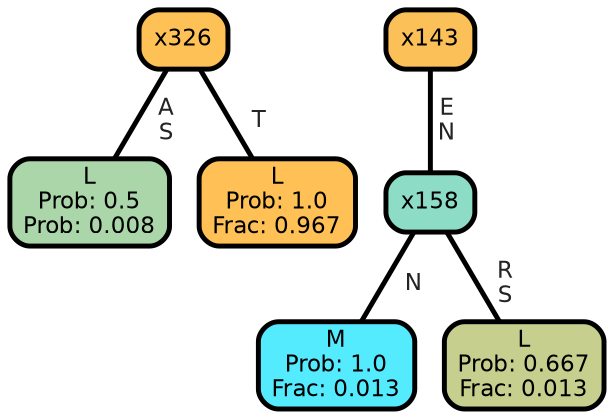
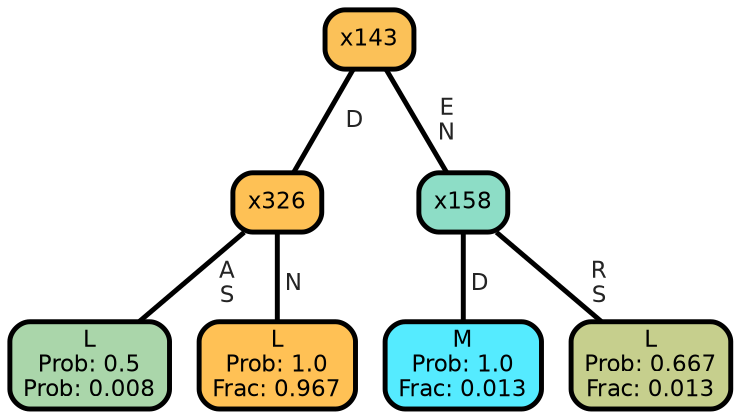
  graph {
    ranksep="0 equally"
    splines=straight
    node [color=black fontcolor=black fontname=helvetica penwidth=3 shape=box style="filled, rounded"]
    edge [color=black fontcolor=grey14 fontname=helvetica fontweight=bold penwidth=3]
    n1 [fillcolor="#aad6aa" label="L\nProb: 0.5\nProb: 0.008"]
    n2 [fillcolor="#fec155" label=x326]
    n3 [fillcolor="#ffc155" label="L\nProb: 1.0\nFrac: 0.967"]
    n4 [fillcolor="#fbc158" label=x143]
    n5 [fillcolor="#8dddc6" label=x158]
    n6 [fillcolor="#55ebff" label="M\nProb: 1.0\nFrac: 0.013"]
    n7 [fillcolor="#c6cf8d" label="L\nProb: 0.667\nFrac: 0.013"]
    subgraph sub_1 {
      rank=same
    }
    n2 -- n1 [label=" A\n S"]
-   n2 -- n3 [label=" T"]
+   n2 -- n3 [label=" N"]
+   n4 -- n2 [label=" D"]
    n4 -- n5 [label=" E\n N"]
-   n5 -- n6 [label=" N"]
+   n5 -- n6 [label=" D"]
    n5 -- n7 [label=" R\n S"]
  }
